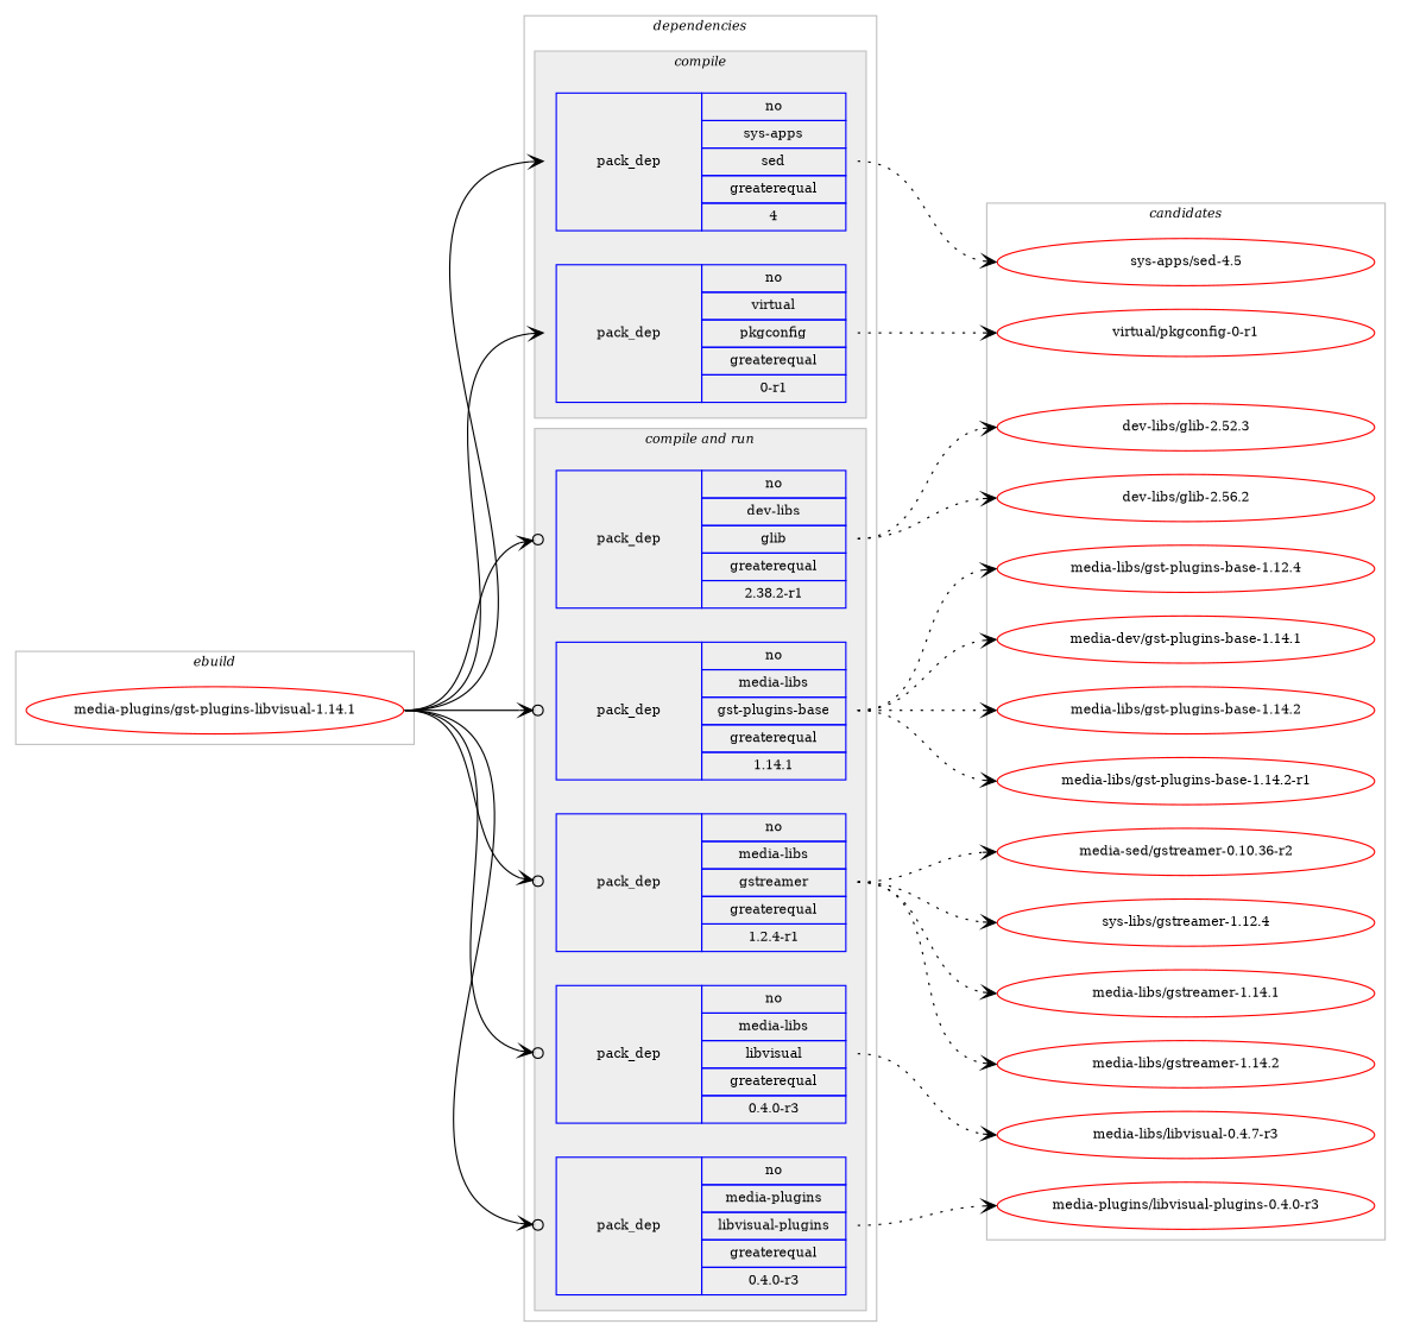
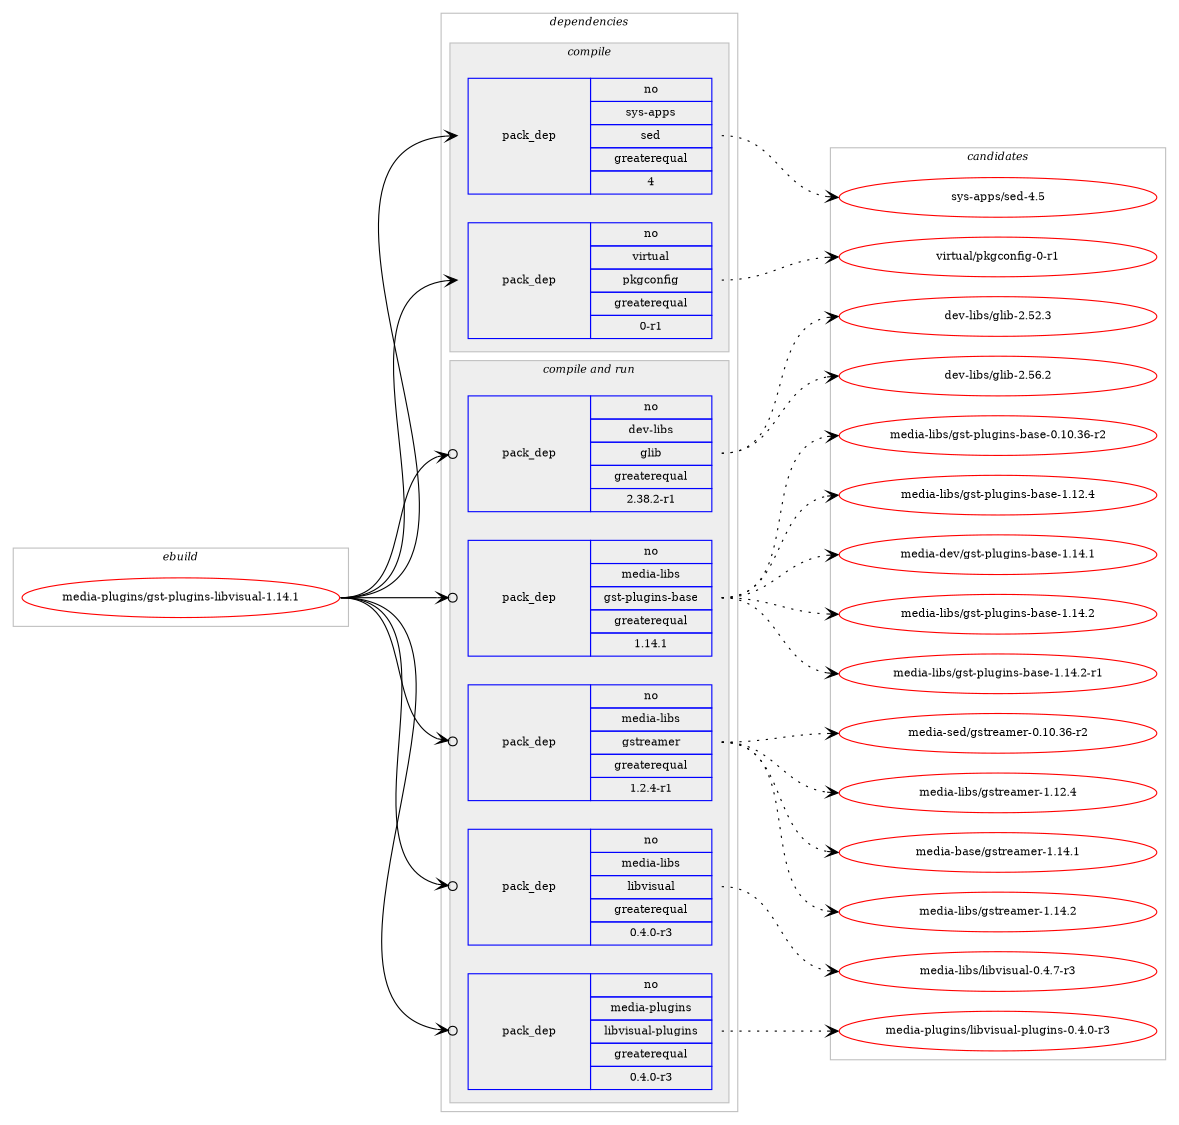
  digraph {
    compound=true
    concentrate=true
    fontname="DejaVu Serif"
    fontsize=10
    newrank=true
    rankdir=LR
    ranksep=1.5
    node [color=red fontname="DejaVu Serif" fontsize=10]
    edge [arrowhead=vee fontname="DejaVu Serif" headport=w style=dotted tailport=e weight=100]
    n1 [label="media-plugins/gst-plugins-libvisual-1.14.1" width=4]
    n2 [color=blue label=<<TABLE BORDER="0" CELLBORDER="1" CELLSPACING="0" CELLPADDING="4" WIDTH="220"><TR><TD ROWSPAN="6" CELLPADDING="30">pack_dep</TD></TR><TR><TD WIDTH="110">no</TD></TR><TR><TD>sys-apps</TD></TR><TR><TD>sed</TD></TR><TR><TD>greaterequal</TD></TR><TR><TD>4</TD></TR></TABLE>> shape=none]
    n3 [color=blue label=<<TABLE BORDER="0" CELLBORDER="1" CELLSPACING="0" CELLPADDING="4" WIDTH="220"><TR><TD ROWSPAN="6" CELLPADDING="30">pack_dep</TD></TR><TR><TD WIDTH="110">no</TD></TR><TR><TD>virtual</TD></TR><TR><TD>pkgconfig</TD></TR><TR><TD>greaterequal</TD></TR><TR><TD>0-r1</TD></TR></TABLE>> shape=none]
    n4 [color=blue label=<<TABLE BORDER="0" CELLBORDER="1" CELLSPACING="0" CELLPADDING="4" WIDTH="220"><TR><TD ROWSPAN="6" CELLPADDING="30">pack_dep</TD></TR><TR><TD WIDTH="110">no</TD></TR><TR><TD>dev-libs</TD></TR><TR><TD>glib</TD></TR><TR><TD>greaterequal</TD></TR><TR><TD>2.38.2-r1</TD></TR></TABLE>> shape=none]
    n5 [color=blue label=<<TABLE BORDER="0" CELLBORDER="1" CELLSPACING="0" CELLPADDING="4" WIDTH="220"><TR><TD ROWSPAN="6" CELLPADDING="30">pack_dep</TD></TR><TR><TD WIDTH="110">no</TD></TR><TR><TD>media-libs</TD></TR><TR><TD>gst-plugins-base</TD></TR><TR><TD>greaterequal</TD></TR><TR><TD>1.14.1</TD></TR></TABLE>> shape=none]
    n6 [color=blue label=<<TABLE BORDER="0" CELLBORDER="1" CELLSPACING="0" CELLPADDING="4" WIDTH="220"><TR><TD ROWSPAN="6" CELLPADDING="30">pack_dep</TD></TR><TR><TD WIDTH="110">no</TD></TR><TR><TD>media-libs</TD></TR><TR><TD>gstreamer</TD></TR><TR><TD>greaterequal</TD></TR><TR><TD>1.2.4-r1</TD></TR></TABLE>> shape=none]
    n7 [color=blue label=<<TABLE BORDER="0" CELLBORDER="1" CELLSPACING="0" CELLPADDING="4" WIDTH="220"><TR><TD ROWSPAN="6" CELLPADDING="30">pack_dep</TD></TR><TR><TD WIDTH="110">no</TD></TR><TR><TD>media-libs</TD></TR><TR><TD>libvisual</TD></TR><TR><TD>greaterequal</TD></TR><TR><TD>0.4.0-r3</TD></TR></TABLE>> shape=none]
    n8 [color=blue label=<<TABLE BORDER="0" CELLBORDER="1" CELLSPACING="0" CELLPADDING="4" WIDTH="220"><TR><TD ROWSPAN="6" CELLPADDING="30">pack_dep</TD></TR><TR><TD WIDTH="110">no</TD></TR><TR><TD>media-plugins</TD></TR><TR><TD>libvisual-plugins</TD></TR><TR><TD>greaterequal</TD></TR><TR><TD>0.4.0-r3</TD></TR></TABLE>> shape=none]
    n9 [label="sys-apps/sed-4.5" width=4]
    n10 [label="virtual/pkgconfig-0-r1" width=4]
    n11 [label="dev-libs/glib-2.52.3" width=4]
    n12 [label="dev-libs/glib-2.56.2" width=4]
+   n13 [label="media-libs/gst-plugins-base-0.10.36-r2" width=4]
    n14 [label="media-libs/gst-plugins-base-1.12.4" width=4]
    n15 [label="media-dev/gst-plugins-base-1.14.1" width=4]
    n16 [label="media-libs/gst-plugins-base-1.14.2" width=4]
    n17 [label="media-libs/gst-plugins-base-1.14.2-r1" width=4]
    n18 [label="media-sed/gstreamer-0.10.36-r2" width=4]
-   n19 [label="sys-libs/gstreamer-1.12.4" width=4]
-   n20 [label="media-libs/gstreamer-1.14.1" width=4]
+   n19 [label="media-libs/gstreamer-1.12.4" width=4]
+   n20 [label="media-base/gstreamer-1.14.1" width=4]
    n21 [label="media-libs/gstreamer-1.14.2" width=4]
    n22 [label="media-libs/libvisual-0.4.7-r3" width=4]
    n23 [label="media-plugins/libvisual-plugins-0.4.0-r3" width=4]
    subgraph cluster_1 {
      color=gray
      label=<<i>ebuild</i>>
      rank=same
      n1
    }
    subgraph cluster_2 {
      color=gray
      label=<<i>dependencies</i>>
      subgraph cluster_3 {
        color=gray
        fillcolor="#eeeeee"
        label=<<i>compile</i>>
        style=filled
        subgraph sub_4 {
          color=gray
          fillcolor="#eeeeee"
          label=<<i>compile</i>>
          style=filled
          n2
        }
        subgraph sub_5 {
          color=gray
          fillcolor="#eeeeee"
          label=<<i>compile</i>>
          style=filled
          n3
        }
      }
      subgraph cluster_6 {
        color=gray
        fillcolor="#eeeeee"
        label=<<i>compile and run</i>>
        style=filled
        subgraph sub_7 {
          color=gray
          fillcolor="#eeeeee"
          label=<<i>compile and run</i>>
          style=filled
          n4
        }
        subgraph sub_8 {
          color=gray
          fillcolor="#eeeeee"
          label=<<i>compile and run</i>>
          style=filled
          n5
        }
        subgraph sub_9 {
          color=gray
          fillcolor="#eeeeee"
          label=<<i>compile and run</i>>
          style=filled
          n6
        }
        subgraph sub_10 {
          color=gray
          fillcolor="#eeeeee"
          label=<<i>compile and run</i>>
          style=filled
          n7
        }
        subgraph sub_11 {
          color=gray
          fillcolor="#eeeeee"
          label=<<i>compile and run</i>>
          style=filled
          n8
        }
      }
      subgraph cluster_12 {
        color=gray
        fillcolor="#eeeeee"
        label=<<i>run</i>>
        style=filled
      }
    }
    subgraph cluster_13 {
      color=gray
      label=<<i>candidates</i>>
      rank=same
      subgraph sub_14 {
        color=black
        label=<<i>candidates</i>>
        nodesep=1
        rank=same
        n9
      }
      subgraph sub_15 {
        color=black
        label=<<i>candidates</i>>
        nodesep=1
        rank=same
        n10
      }
      subgraph sub_16 {
        color=black
        label=<<i>candidates</i>>
        nodesep=1
        rank=same
        n11
        n12
      }
      subgraph sub_17 {
        color=black
        label=<<i>candidates</i>>
        nodesep=1
        rank=same
+       n13
        n14
        n15
        n16
        n17
      }
      subgraph sub_18 {
        color=black
        label=<<i>candidates</i>>
        nodesep=1
        rank=same
        n18
        n19
        n20
        n21
      }
      subgraph sub_19 {
        color=black
        label=<<i>candidates</i>>
        nodesep=1
        rank=same
        n22
      }
      subgraph sub_20 {
        color=black
        label=<<i>candidates</i>>
        nodesep=1
        rank=same
        n23
      }
    }
    n1 -> n2 [style=solid weight=20]
    n1 -> n3 [style=solid weight=20]
    n1 -> n4 [arrowhead=odotvee style=solid weight=20]
    n1 -> n5 [arrowhead=odotvee style=solid weight=20]
    n1 -> n6 [arrowhead=odotvee style=solid weight=20]
    n1 -> n7 [arrowhead=odotvee style=solid weight=20]
    n1 -> n8 [arrowhead=odotvee style=solid weight=20]
    n2 -> n9
    n3 -> n10
    n4 -> n11
    n4 -> n12
+   n5 -> n13
    n5 -> n14
    n5 -> n15
    n5 -> n16
    n5 -> n17
    n6 -> n18
    n6 -> n19
    n6 -> n20
    n6 -> n21
    n7 -> n22
    n8 -> n23
  }
